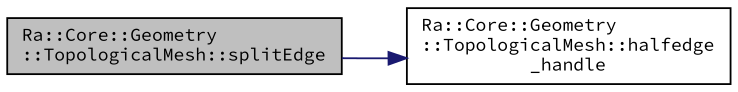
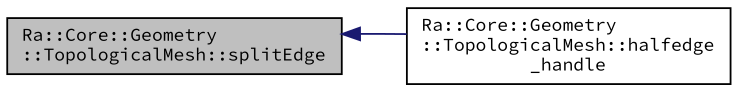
  digraph {
    rankdir=LR
    fontname="Source Code Pro"
    node [color=black fontname="Source Code Pro" fontsize=10 shape=record style=filled]
    n1 [fillcolor=grey75 fontcolor=black height=0.2 label="Ra::Core::Geometry\l::TopologicalMesh::splitEdge" width=0.4]
    n2 [fillcolor=white height=0.2 label="Ra::Core::Geometry\l::TopologicalMesh::halfedge\l_handle" width=0.4]
-   n1 -> n2 [color=midnightblue fontname="Source Code Pro" fontsize=10 labelfontname=Helvetica labelfontsize=10 style=solid]
+   n2 -> n1 [color=midnightblue fontname="Source Code Pro" fontsize=10 labelfontname=Helvetica labelfontsize=10 style=solid]
  }
